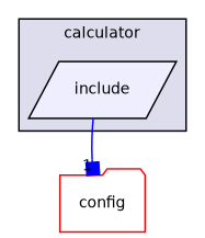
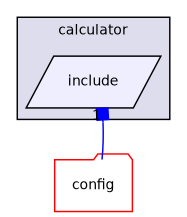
  digraph {
    compound=true
    node [fontname=Helvetica fontsize=10]
    n1 [fillcolor="#eeeeff" label=include pencolor=black shape=parallelogram style=filled]
    n2 [color=red label=config shape=folder]
    subgraph cluster_1 {
      bgcolor="#ddddee"
      fontname=Helvetica
      fontsize=10
      label=calculator
      pencolor=black
      n1
    }
-   n1 -> n2 [headlabel=1 labeldistance=1.5 labelfontname=Helvetica labelfontsize=10 color=blue arrowhead=box]
+   n2 -> n1 [headlabel=1 labeldistance=1.5 labelfontname=Helvetica labelfontsize=10 color=blue arrowhead=box]
  }
